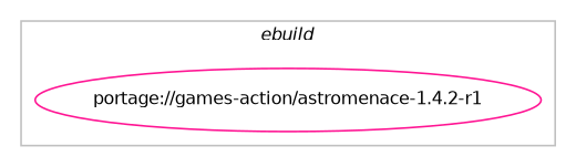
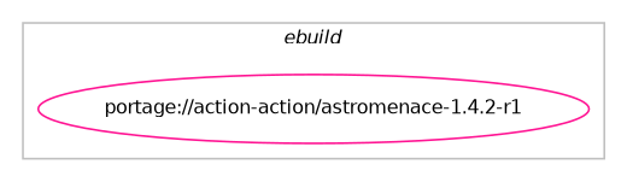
  digraph {
    compound=true
    concentrate=true
    fontname=Helvetica
    fontsize=10
    newrank=true
    rankdir=LR
    ranksep=1.5
-   n1 [color=deeppink fontname=Helvetica fontsize=10 label="portage://games-action/astromenace-1.4.2-r1" width=4]
+   n1 [color=deeppink fontname=Helvetica fontsize=10 label="portage://action-action/astromenace-1.4.2-r1" width=4]
    subgraph cluster_1 {
      color=gray
      label=<<i>ebuild</i>>
      rank=same
      n1
    }
    subgraph cluster_2 {
      color=gray
      label=<<i>dependencies</i>>
      subgraph cluster_3 {
        color=gray
        fillcolor="#eeeeee"
        label=<<i>compile</i>>
        style=filled
      }
      subgraph cluster_4 {
        color=gray
        fillcolor="#eeeeee"
        label=<<i>compile and run</i>>
        style=filled
      }
      subgraph cluster_5 {
        color=gray
        fillcolor="#eeeeee"
        label=<<i>run</i>>
        style=filled
      }
    }
    subgraph cluster_6 {
      color=gray
      label=<<i>candidates</i>>
      rank=same
    }
  }
